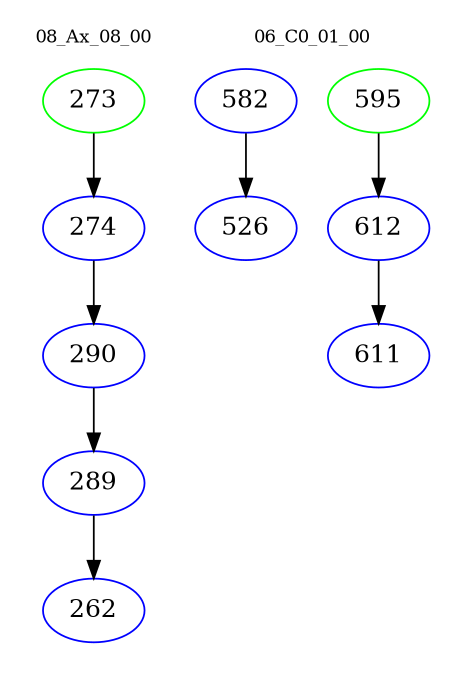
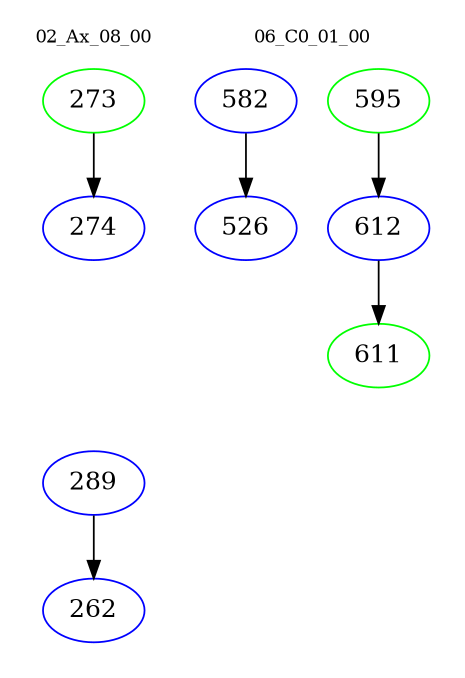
  digraph {
    node [color=blue]
    edge [color=black]
    n1 [color=green label=273]
    n2 [label=274]
-   n3 [label=290]
    n4 [label=289]
    n5 [label=262]
    n6 [color=green label=595]
    n7 [label=612]
-   n8 [label=611]
+   n8 [color=green label=611]
    n9 [label=582]
    n10 [label=526]
    subgraph cluster_1 {
      color=white
      fontsize=10
-     label="08_Ax_08_00"
+     label="02_Ax_08_00"
      n1
      n2
-     n3
      n4
      n5
    }
    subgraph cluster_2 {
      color=white
      fontsize=10
      label="06_C0_01_00"
      n6
      n7
      n8
      n9
      n10
    }
    n1 -> n2
-   n2 -> n3
-   n3 -> n4
    n4 -> n5
    n6 -> n7
    n7 -> n8
    n9 -> n10
  }
